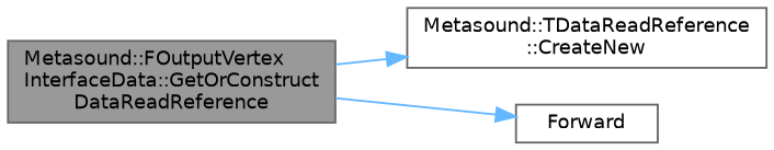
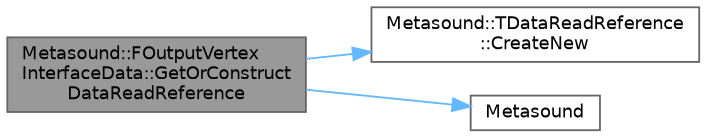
  digraph {
    rankdir=LR
    node [color=grey40 fillcolor=white fontname=Helvetica fontsize=10 shape=box style=filled]
    edge [color=steelblue1 fontname=Helvetica fontsize=10 labelfontname=Helvetica labelfontsize=10 style=solid]
    n1 [color=gray40 fillcolor=grey60 fontcolor=black height=0.2 label="Metasound::FOutputVertex\lInterfaceData::GetOrConstruct\lDataReadReference" width=0.4]
    n2 [height=0.2 label="Metasound::TDataReadReference\l::CreateNew" width=0.4]
-   n3 [height=0.2 label=Forward width=0.4]
+   n3 [height=0.2 label=Metasound width=0.4]
    n1 -> n2
    n1 -> n3
  }
